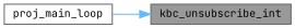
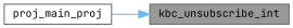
  digraph {
    rankdir=RL
    fontname="JetBrains Mono"
    node [fontname="JetBrains Mono" fontsize=10 shape=box style=filled]
    n1 [color=gray40 fillcolor=grey60 fontcolor=black height=0.2 label=kbc_unsubscribe_int width=0.4]
-   n2 [color=grey40 fillcolor=white height=0.2 label=proj_main_loop width=0.4]
+   n2 [color=grey40 fillcolor=white height=0.2 label=proj_main_proj width=0.4]
    n1 -> n2 [color=steelblue1 dir=back fontname="JetBrains Mono" fontsize=10 labelfontname=Helvetica labelfontsize=10 style=solid]
  }
